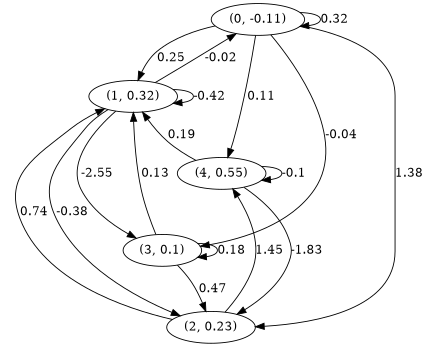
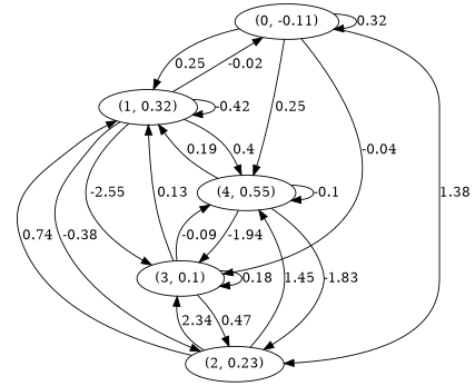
  digraph {
    n1 [label="(0, -0.11)"]
    n2 [label="(1, 0.32)"]
    n3 [label="(2, 0.23)"]
    n4 [label="(3, 0.1)"]
    n5 [label="(4, 0.55)"]
    n1 -> n1 [label=0.32]
    n1 -> n2 [label=0.25]
    n1 -> n3 [label=1.38]
    n1 -> n4 [label=-0.04]
-   n1 -> n5 [label=0.11]
+   n1 -> n5 [label=0.25]
    n2 -> n1 [label=-0.02]
    n2 -> n2 [label=-0.42]
    n2 -> n3 [label=-0.38]
    n2 -> n4 [label=-2.55]
+   n2 -> n5 [label=0.4]
    n3 -> n2 [label=0.74]
+   n3 -> n4 [label=2.34]
    n3 -> n5 [label=1.45]
    n4 -> n2 [label=0.13]
    n4 -> n3 [label=0.47]
    n4 -> n4 [label=0.18]
+   n4 -> n5 [label=-0.09]
    n5 -> n2 [label=0.19]
    n5 -> n3 [label=-1.83]
+   n5 -> n4 [label=-1.94]
    n5 -> n5 [label=-0.1]
  }
